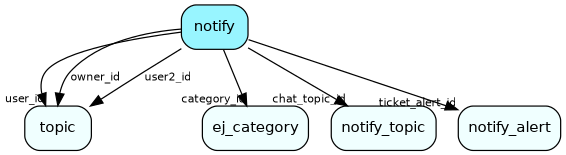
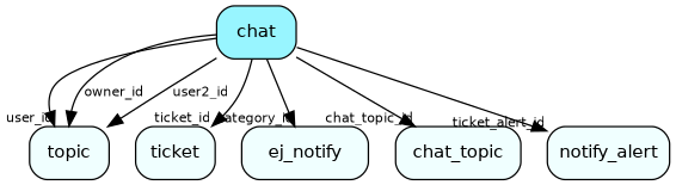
  digraph {
    node [fillcolor=azure1 fontname=Helvetica fontsize=12 shape=box style="rounded, filled"]
    edge [fontname=Helvetica fontsize=9]
-   notify [fillcolor=cadetblue1]
+   notify [fillcolor=cadetblue1 label=chat]
    n2 [label=topic]
-   ej_category
-   chat_topic [label=notify_topic]
+   ticket
+   ej_category [label=ej_notify]
+   chat_topic
    n6 [label=notify_alert]
    notify -> n2 [headlabel=user_id]
    notify -> n2 [label=owner_id]
    notify -> n2 [label=user2_id]
+   notify -> ticket [headlabel=ticket_id]
    notify -> ej_category [headlabel=category_id]
    notify -> chat_topic [headlabel=chat_topic_id]
    notify -> n6 [headlabel=ticket_alert_id]
  }
